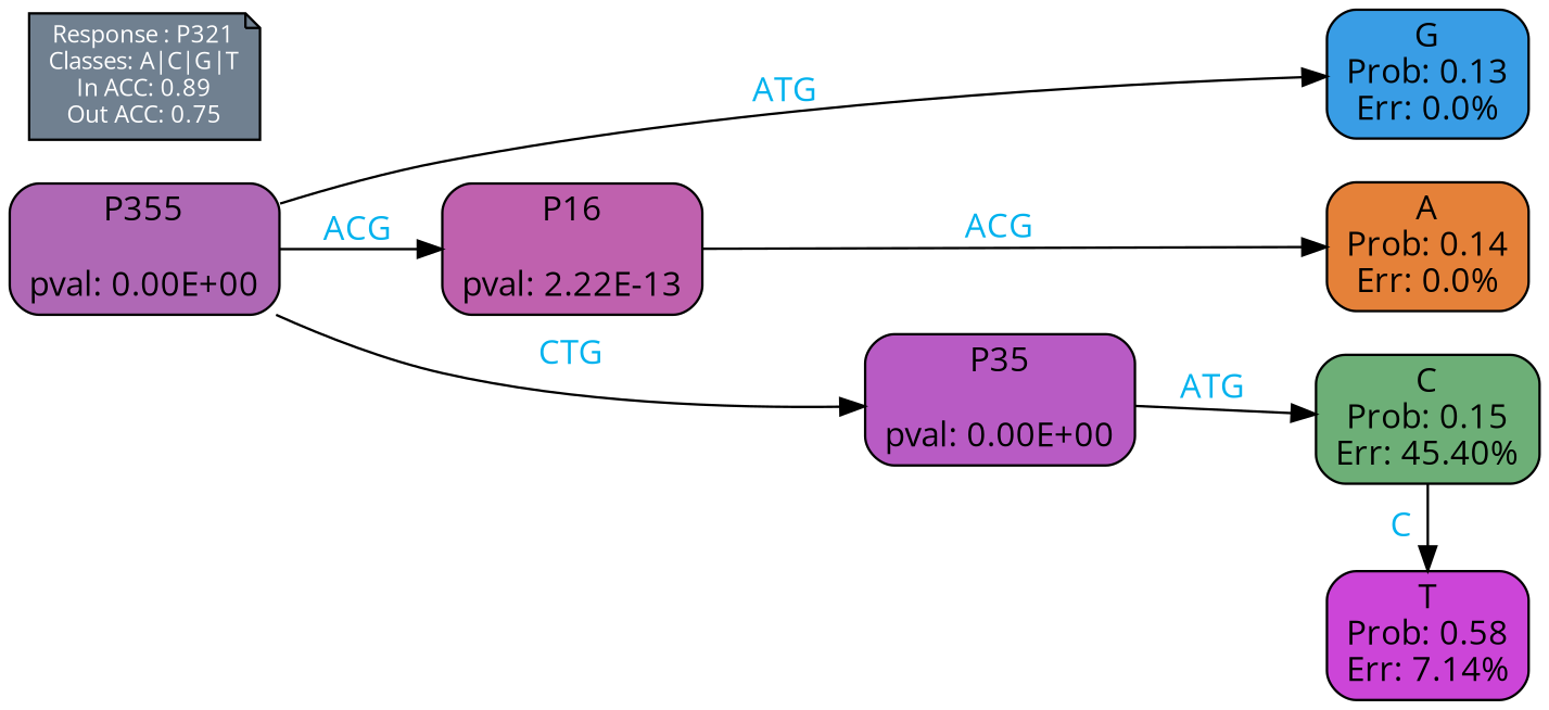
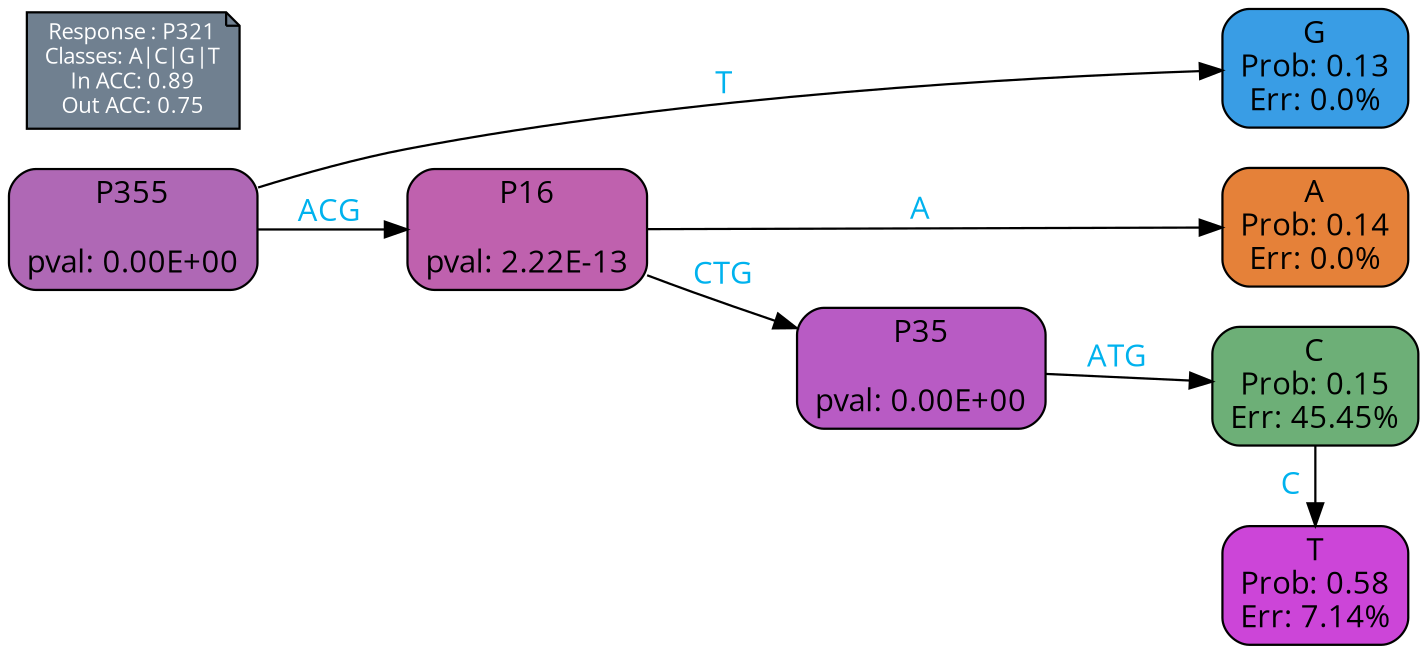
  digraph {
    fontname="Open Sans"
    rankdir=LR
    ranksep=equally
    splines=polylines
    node [color=black fontname="Open Sans" shape=box style="filled, rounded"]
    edge [fontcolor=deepskyblue2 fontname="Open Sans"]
    n1 [fillcolor="#e58139" label="A\nProb: 0.14\nErr: 0.0%"]
-   n2 [fillcolor="#6daf77" label="C\nProb: 0.15\nErr: 45.40%"]
+   n2 [fillcolor="#6daf77" label="C\nProb: 0.15\nErr: 45.45%"]
    n3 [fillcolor="#cc45d8" label="T\nProb: 0.58\nErr: 7.14%"]
    n4 [fillcolor="#399de5" label="G\nProb: 0.13\nErr: 0.0%"]
    n5 [align=left fillcolor=slategray fontcolor=white fontsize=10 label="Response : P321\nClasses: A|C|G|T\nIn ACC: 0.89\nOut ACC: 0.75\n" shape=note style=filled]
    n6 [fillcolor="#af68b5" label="P355\n\npval: 0.00E+00"]
    n7 [fillcolor="#bf61ae" label="P16\n\npval: 2.22E-13"]
    n8 [fillcolor="#b85bc4" label="P35\n\npval: 0.00E+00"]
    subgraph sub_1 {
      rank=same
      n1
      n2
      n3
      n4
    }
    subgraph sub_2 {
      rank=same
      n5
      n6
    }
    n2 -> n3 [label=C]
-   n6 -> n4 [label=ATG]
+   n6 -> n4 [label=T]
    n6 -> n7 [label=ACG]
-   n7 -> n1 [label=ACG]
-   n6 -> n8 [label=CTG]
+   n7 -> n1 [label=A]
+   n7 -> n8 [label=CTG]
    n8 -> n2 [label=ATG]
  }
